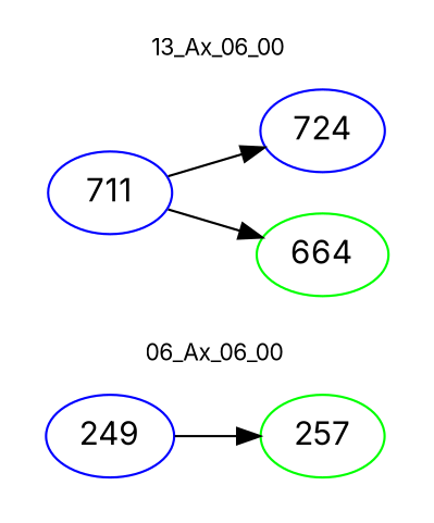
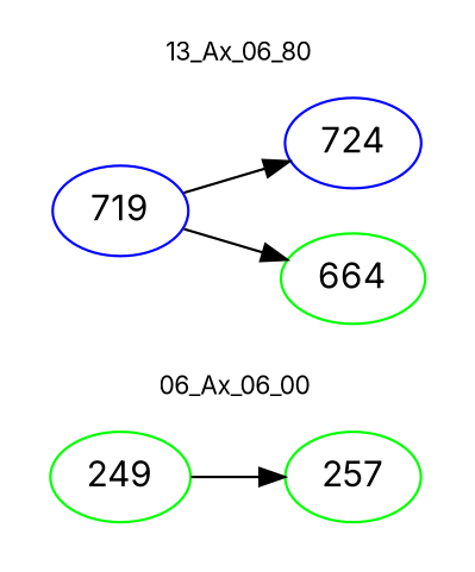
  digraph {
    fontname=Inter
    rankdir=LR
    node [color=blue fontname=Inter]
    edge [color=black fontname=Inter]
-   n1 [label=249]
+   n1 [color=green label=249]
    n2 [color=green label=257]
-   n3 [label=711]
+   n3 [label=719]
    n4 [color=green label=664]
    n5 [label=724]
    subgraph cluster_1 {
      color=white
      fontsize=10
      label="06_Ax_06_00"
      n1
      n2
    }
    subgraph cluster_2 {
      color=white
      fontsize=10
-     label="13_Ax_06_00"
+     label="13_Ax_06_80"
      n3
      n4
      n5
    }
    n1 -> n2
    n3 -> n4
    n3 -> n5
  }
